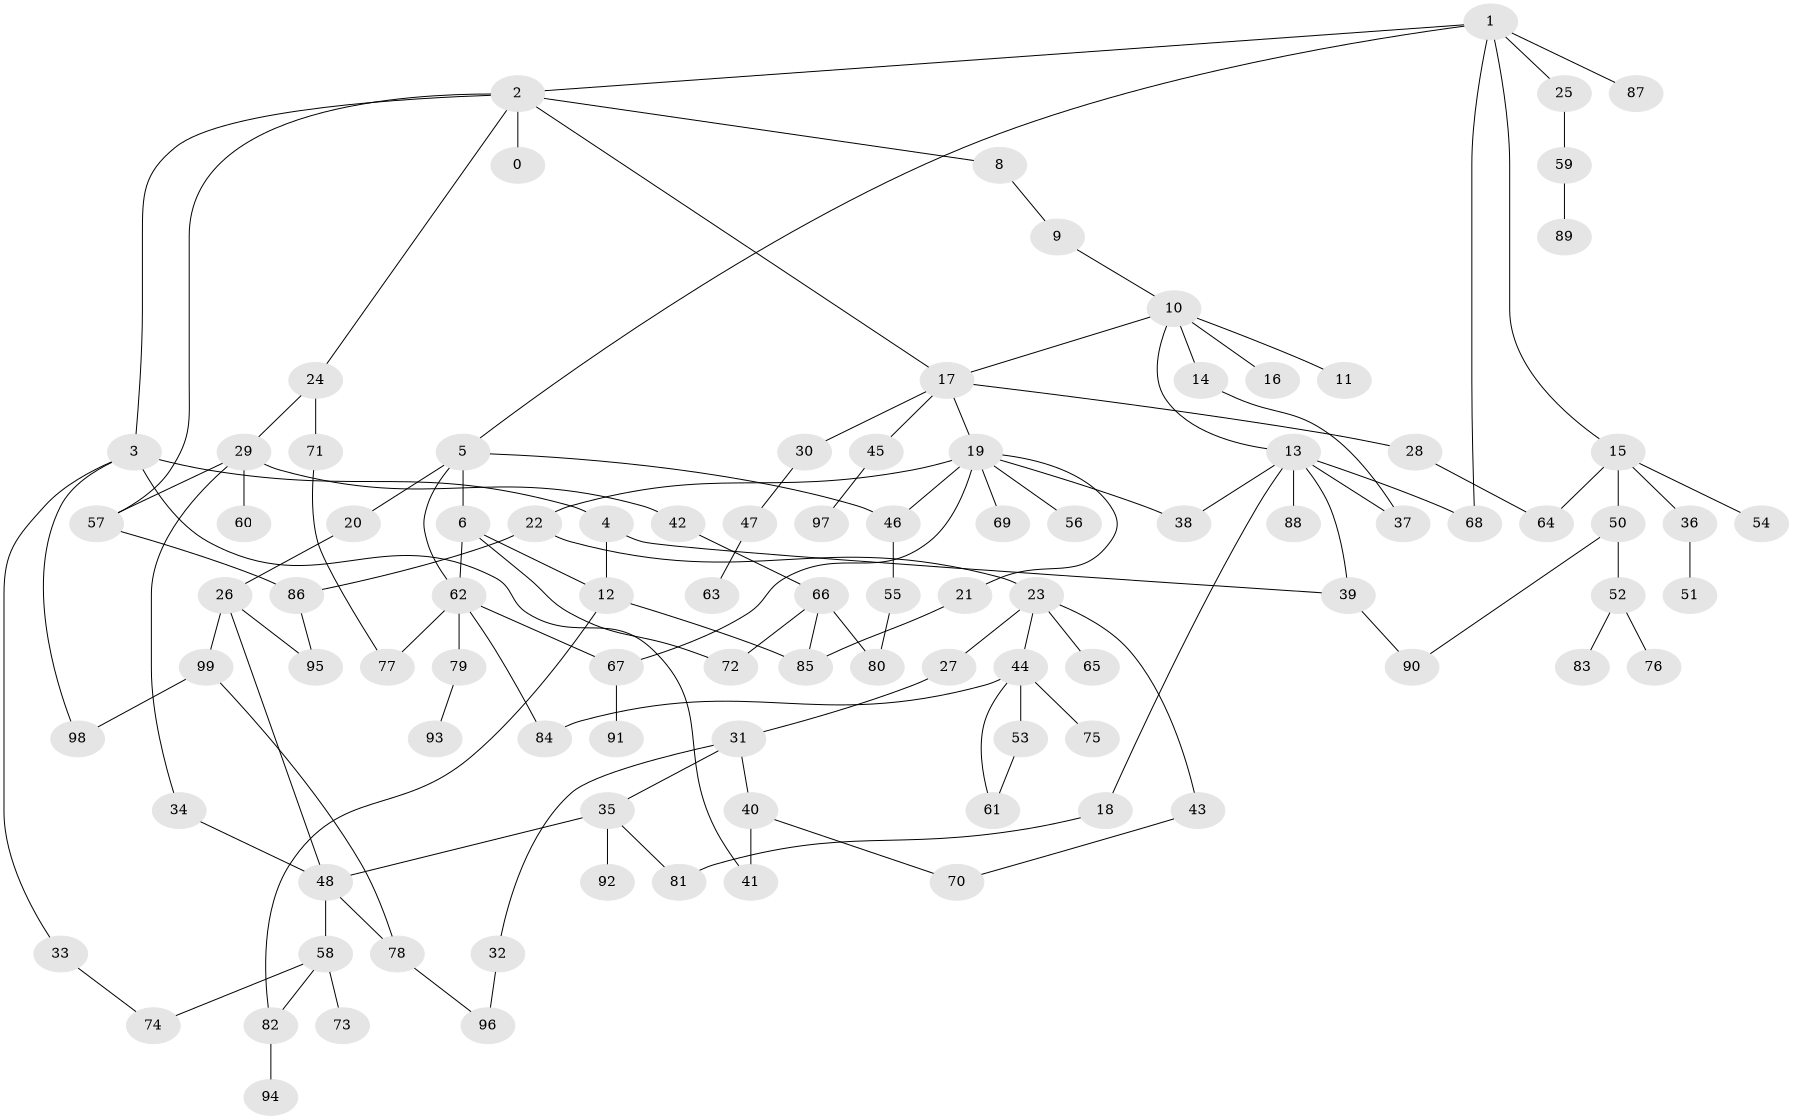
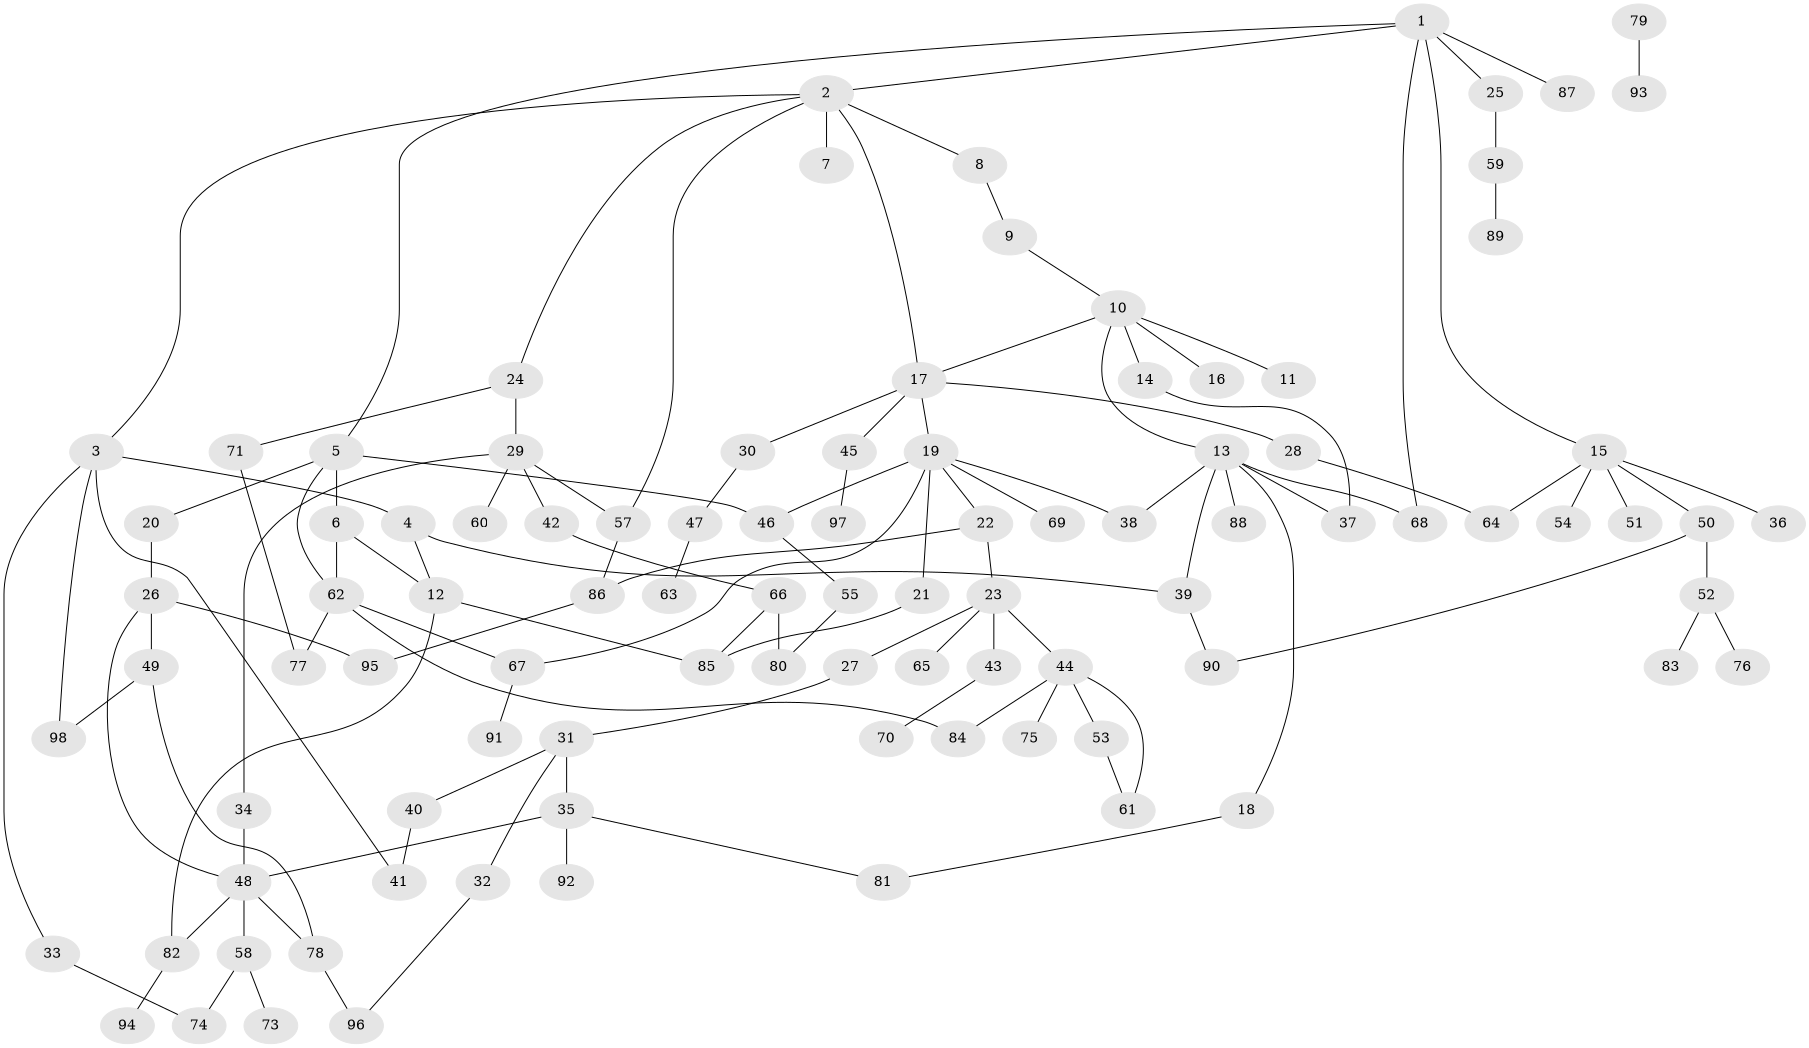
  graph {
    node [color=gray90 style=filled]
    1
    2
    5
    15
    25
    68
    87
    3
-   7 [label=0]
+   7
    8
    17
    24
    57
    6
    20
    46
    62
    36
    50
    54
    64
    59
    4
    33
    41
    98
    9
    19
    28
    30
    45
    29
    71
    86
    12
    39
    74
    82
    85
    90
-   72
    26
    55
    67
    84
    77
    79
    10
    11
    13
    14
    16
    18
    37
    38
    88
    94
    81
    51
    52
    69
    21
    22
-   56
    47
    97
    23
    91
    48
-   49 [label=99]
+   49
    95
    27
    43
    44
    65
    31
    70
    53
    61
    75
    34
    42
    60
    89
    58
    78
    32
    35
    40
    66
    63
    96
    92
    80
    73
    76
    83
    93
    1 -- 2
    1 -- 5
    1 -- 15
    1 -- 25
    1 -- 68
    1 -- 87
    2 -- 3
    2 -- 7
    2 -- 8
    2 -- 17
    2 -- 24
    2 -- 57
    5 -- 6
    5 -- 20
    5 -- 46
    5 -- 62
    15 -- 36
    15 -- 50
    15 -- 54
    15 -- 64
    25 -- 59
    3 -- 4
    3 -- 33
    3 -- 41
    3 -- 98
    8 -- 9
    17 -- 19
    17 -- 28
    17 -- 30
    17 -- 45
    24 -- 29
    24 -- 71
    57 -- 86
    6 -- 62
    6 -- 12
-   6 -- 72
    20 -- 26
    46 -- 55
    62 -- 67
    62 -- 84
    62 -- 77
-   62 -- 79
-   36 -- 51
+   15 -- 51
    50 -- 90
    50 -- 52
    59 -- 89
    4 -- 12
    4 -- 39
    33 -- 74
    9 -- 10
    19 -- 46
    19 -- 67
    19 -- 38
    19 -- 69
    19 -- 21
    19 -- 22
-   19 -- 56
    28 -- 64
    30 -- 47
    45 -- 97
    29 -- 57
    29 -- 34
    29 -- 42
    29 -- 60
    71 -- 77
    86 -- 95
    12 -- 82
    12 -- 85
    39 -- 90
    82 -- 94
    26 -- 48
    26 -- 49
    26 -- 95
    55 -- 80
    67 -- 91
    79 -- 93
    10 -- 17
    10 -- 11
    10 -- 13
    10 -- 14
    10 -- 16
    13 -- 68
    13 -- 39
    13 -- 18
    13 -- 37
    13 -- 38
    13 -- 88
    14 -- 37
    18 -- 81
    52 -- 76
    52 -- 83
    21 -- 85
    22 -- 86
    22 -- 23
    47 -- 63
    23 -- 27
    23 -- 43
    23 -- 44
    23 -- 65
-   58 -- 82
+   48 -- 82
    48 -- 58
    48 -- 78
    49 -- 98
    49 -- 78
    27 -- 31
    43 -- 70
    44 -- 84
    44 -- 53
    44 -- 61
    44 -- 75
    31 -- 32
    31 -- 35
    31 -- 40
    53 -- 61
    34 -- 48
    42 -- 66
    58 -- 74
    58 -- 73
    78 -- 96
    32 -- 96
    35 -- 81
    35 -- 48
    35 -- 92
    40 -- 41
-   40 -- 70
    66 -- 85
-   66 -- 72
    66 -- 80
  }
